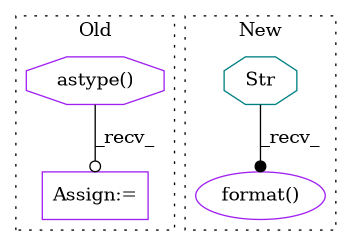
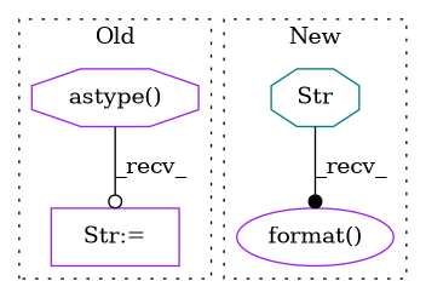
  digraph {
    node [a=75 color=purple shape=octagon]
    n1 [l="12,1" label="astype()" s="1274,1294"]
-   n2 [a=68 l=3 label="Assign:=" s=1224 shape=box]
+   n2 [a=68 l=3 label="Str:=" s=1224 shape=box]
    n3 [l="88,10" label="format()" s="1785,1913" shape=ellipse]
    n4 [a=66 color=teal l=67 label=Str s=1785]
    subgraph cluster_1 {
      label=Old
      style=dotted
      n1
      n2
    }
    subgraph cluster_2 {
      label=New
      style=dotted
      n3
      n4
    }
    n1 -> n2 [arrowhead=odot label=_recv_]
    n4 -> n3 [arrowhead=dot label=_recv_]
  }
